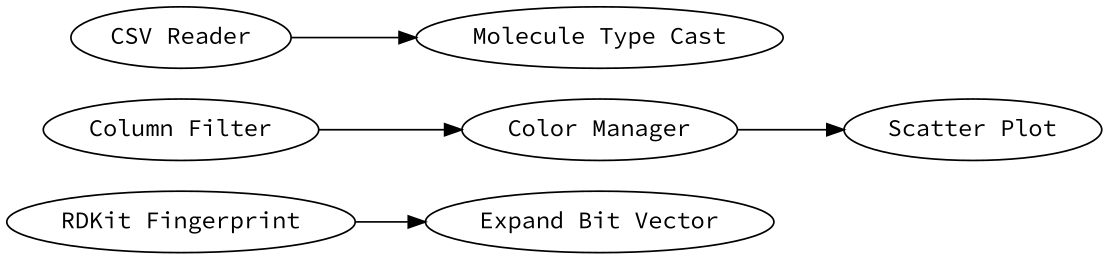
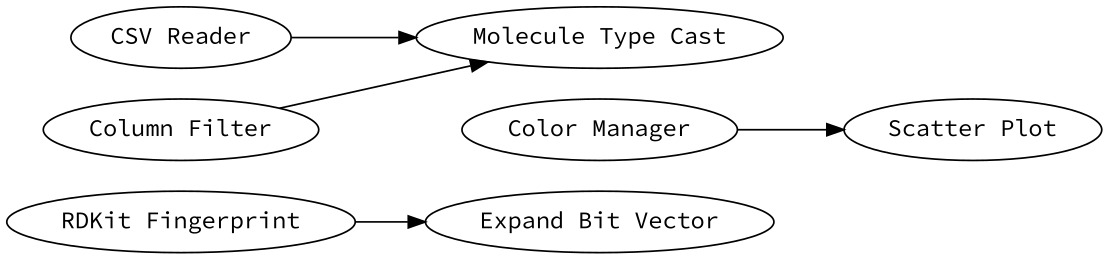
  digraph {
    fontname="Source Code Pro"
    rankdir=LR
    node [fontname="Source Code Pro"]
    edge [fontname="Source Code Pro"]
    n1 [label="RDKit Fingerprint"]
    n2 [label="Expand Bit Vector"]
    n3 [label="CSV Reader"]
    n4 [label="Molecule Type Cast"]
    n5 [label="Color Manager"]
    n6 [label="Scatter Plot"]
    n7 [label="Column Filter"]
    n1 -> n2
    n3 -> n4
    n5 -> n6
-   n7 -> n5
+   n7 -> n4
  }
